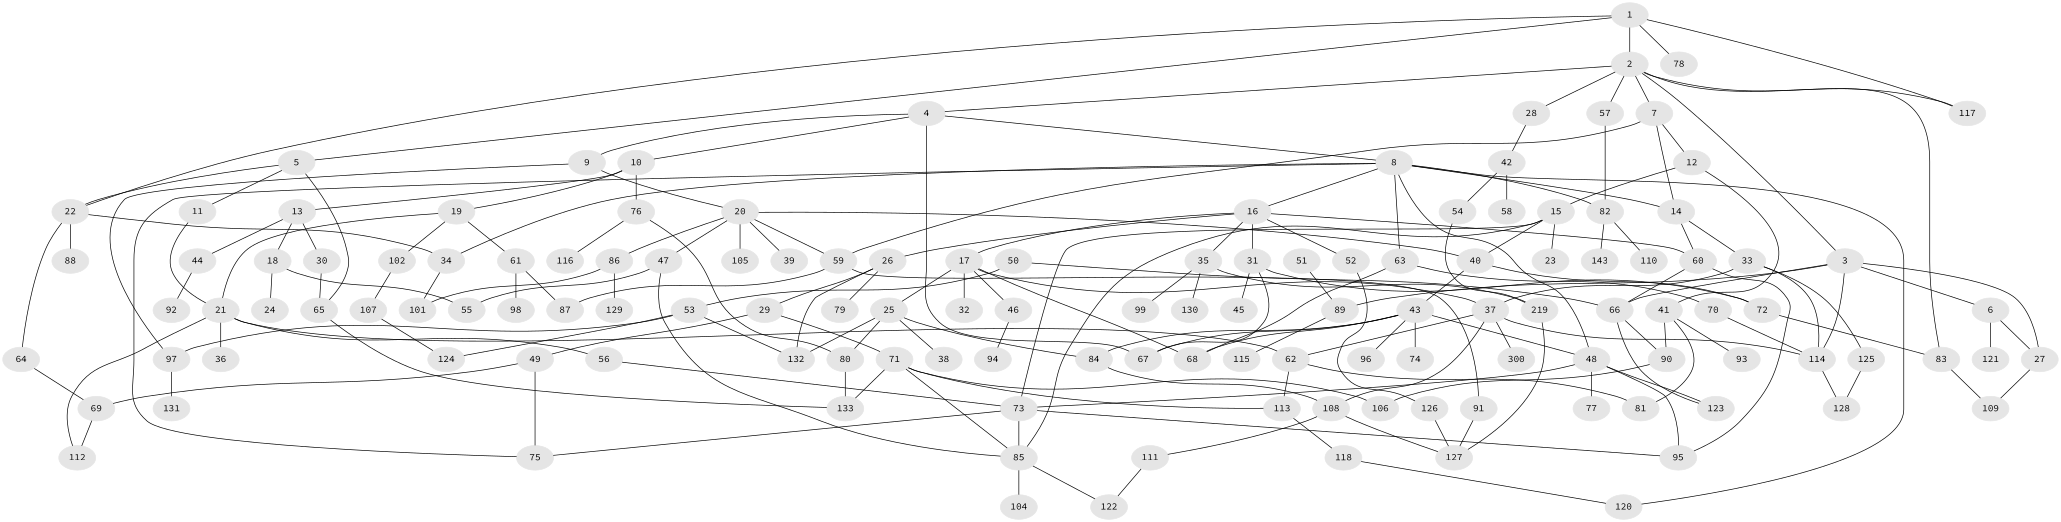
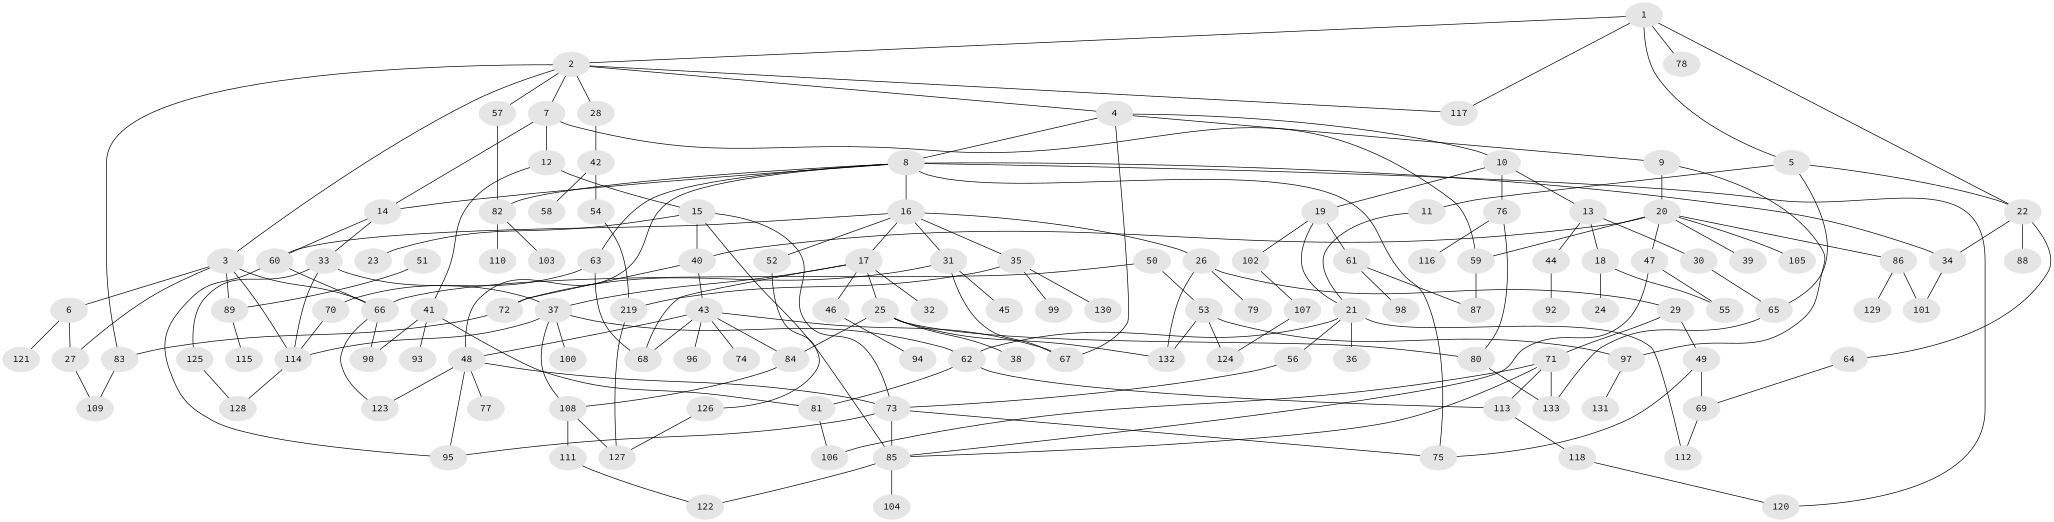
  graph {
    fontname="Source Code Pro"
    node [color=gray90 fontname="Source Code Pro" style=filled]
    edge [fontname="Source Code Pro"]
    1
    2
    5
    22
    78
    117
    3
    4
    7
    28
    57
    83
    11
    65
    34
    64
    88
    6
    27
    66
    89
    114
    8
    9
    10
    67
    12
    14
    59
    42
    82
    109
    121
    90
    123
    115
    128
    16
    48
    63
    75
    120
    20
    97
    13
    19
    76
    51
    21
    133
    15
    41
    33
    60
    87
-   91
    17
    26
    31
    35
    52
    101
    73
    77
    95
    68
    70
-   103 [label=143]
+   103
    110
    40
    39
    47
    86
    105
    131
    18
    30
    44
    61
    102
    80
    116
    36
    56
    62
    112
    23
    85
    81
    93
    24
    55
    92
    37
    125
    72
    43
    104
    122
    25
    32
    46
    132
    29
    79
    45
    99
    n108 [label=219]
    130
    126
    38
    84
    54
    58
    94
    98
    107
    129
    113
    69
    108
    49
    71
    50
    53
    106
-   100 [label=300]
+   100
    127
    111
    74
    96
    124
    118
    1 -- 2
    1 -- 5
    1 -- 22
    1 -- 78
    1 -- 117
    2 -- 117
    2 -- 3
    2 -- 4
    2 -- 7
    2 -- 28
    2 -- 57
    2 -- 83
    5 -- 22
    5 -- 11
    5 -- 65
    22 -- 34
    22 -- 64
    22 -- 88
    3 -- 6
    3 -- 27
    3 -- 66
    3 -- 89
    3 -- 114
    4 -- 8
    4 -- 9
    4 -- 10
    4 -- 67
    7 -- 12
    7 -- 14
    7 -- 59
    28 -- 42
    57 -- 82
    83 -- 109
    11 -- 21
    65 -- 133
    34 -- 101
    64 -- 69
    6 -- 27
    6 -- 121
    27 -- 109
    66 -- 90
    66 -- 123
    89 -- 115
    114 -- 128
    8 -- 34
    8 -- 14
    8 -- 82
    8 -- 16
    8 -- 48
    8 -- 63
    8 -- 75
    8 -- 120
    9 -- 20
    9 -- 97
    10 -- 13
    10 -- 19
    10 -- 76
    12 -- 15
    12 -- 41
    14 -- 33
    14 -- 60
    59 -- 87
-   59 -- 91
    42 -- 54
    42 -- 58
    82 -- 103
    82 -- 110
-   90 -- 106
+   81 -- 106
    16 -- 60
    16 -- 17
    16 -- 26
    16 -- 31
    16 -- 35
    16 -- 52
    48 -- 123
    48 -- 73
    48 -- 77
    48 -- 95
    63 -- 68
    63 -- 70
    20 -- 59
    20 -- 40
    20 -- 39
    20 -- 47
    20 -- 86
    20 -- 105
    97 -- 131
    13 -- 18
    13 -- 30
    13 -- 44
    19 -- 21
    19 -- 61
    19 -- 102
    76 -- 80
    76 -- 116
    51 -- 89
    21 -- 36
    21 -- 56
    21 -- 62
    21 -- 112
    15 -- 73
    15 -- 40
    15 -- 23
    15 -- 85
    41 -- 90
    41 -- 81
    41 -- 93
    33 -- 114
    33 -- 37
    33 -- 125
    60 -- 66
    60 -- 95
-   91 -- 127
    17 -- 68
    17 -- 37
    17 -- 25
    17 -- 32
    17 -- 46
    26 -- 132
    26 -- 29
    26 -- 79
    31 -- 67
    31 -- 72
    31 -- 45
    35 -- 99
    35 -- n108
    35 -- 130
    52 -- 126
    73 -- 75
    73 -- 95
    73 -- 85
    70 -- 114
    40 -- 72
    40 -- 43
    47 -- 85
    47 -- 55
    86 -- 101
    86 -- 129
    18 -- 24
    18 -- 55
    30 -- 65
    44 -- 92
    61 -- 87
    61 -- 98
    102 -- 107
    80 -- 133
    56 -- 73
    62 -- 81
    62 -- 113
    85 -- 104
    85 -- 122
    37 -- 114
    37 -- 62
    37 -- 108
    37 -- 100
    125 -- 128
    72 -- 83
    43 -- 67
    43 -- 48
    43 -- 68
    43 -- 84
    43 -- 74
    43 -- 96
    25 -- 80
    25 -- 132
    25 -- 38
    25 -- 84
    46 -- 94
    29 -- 49
    29 -- 71
    n108 -- 127
    126 -- 127
    84 -- 108
    54 -- n108
    107 -- 124
    113 -- 118
    69 -- 112
    108 -- 127
    108 -- 111
    49 -- 75
    49 -- 69
    71 -- 133
    71 -- 85
    71 -- 113
    71 -- 106
    50 -- 66
    50 -- 53
    53 -- 97
    53 -- 132
    53 -- 124
    111 -- 122
    118 -- 120
  }
